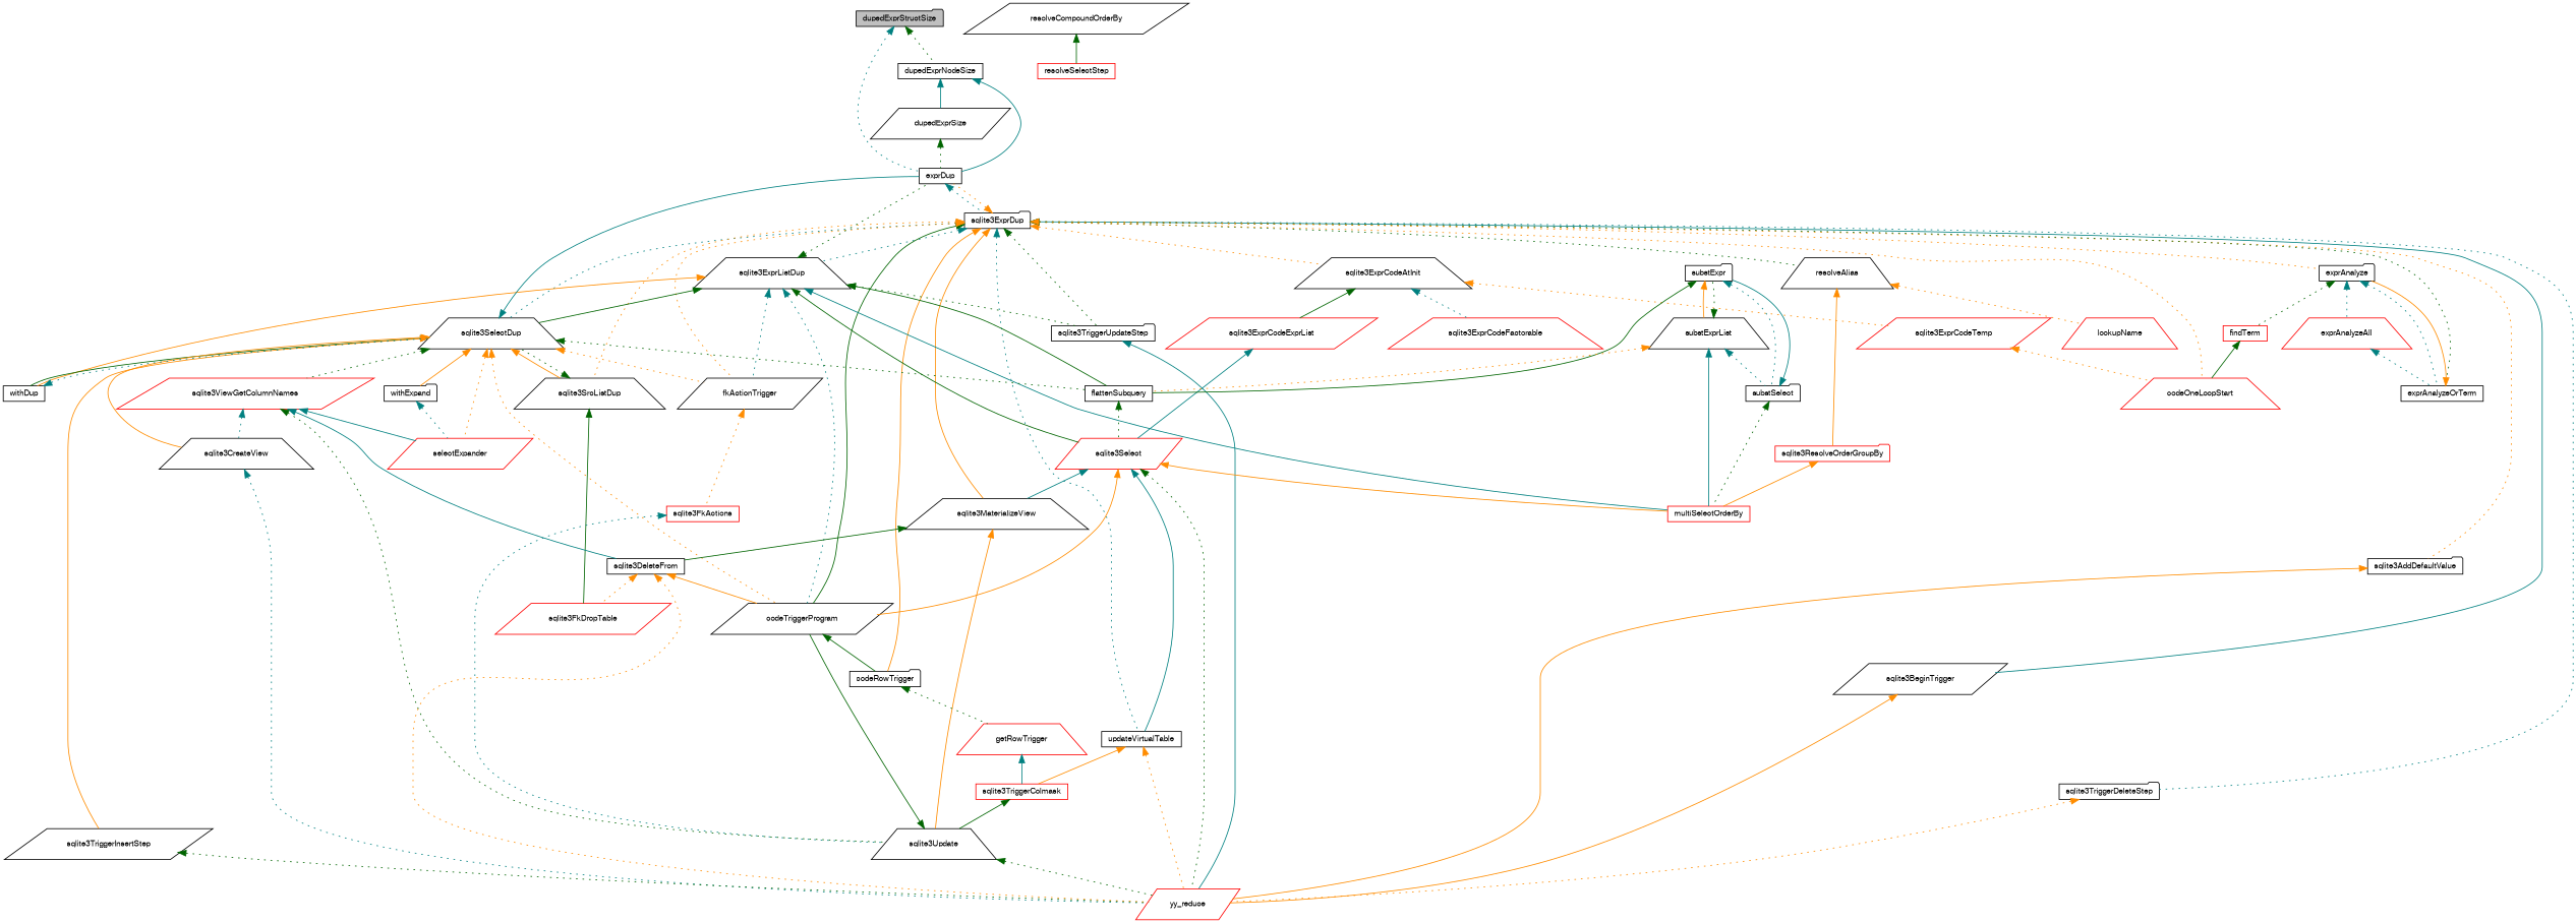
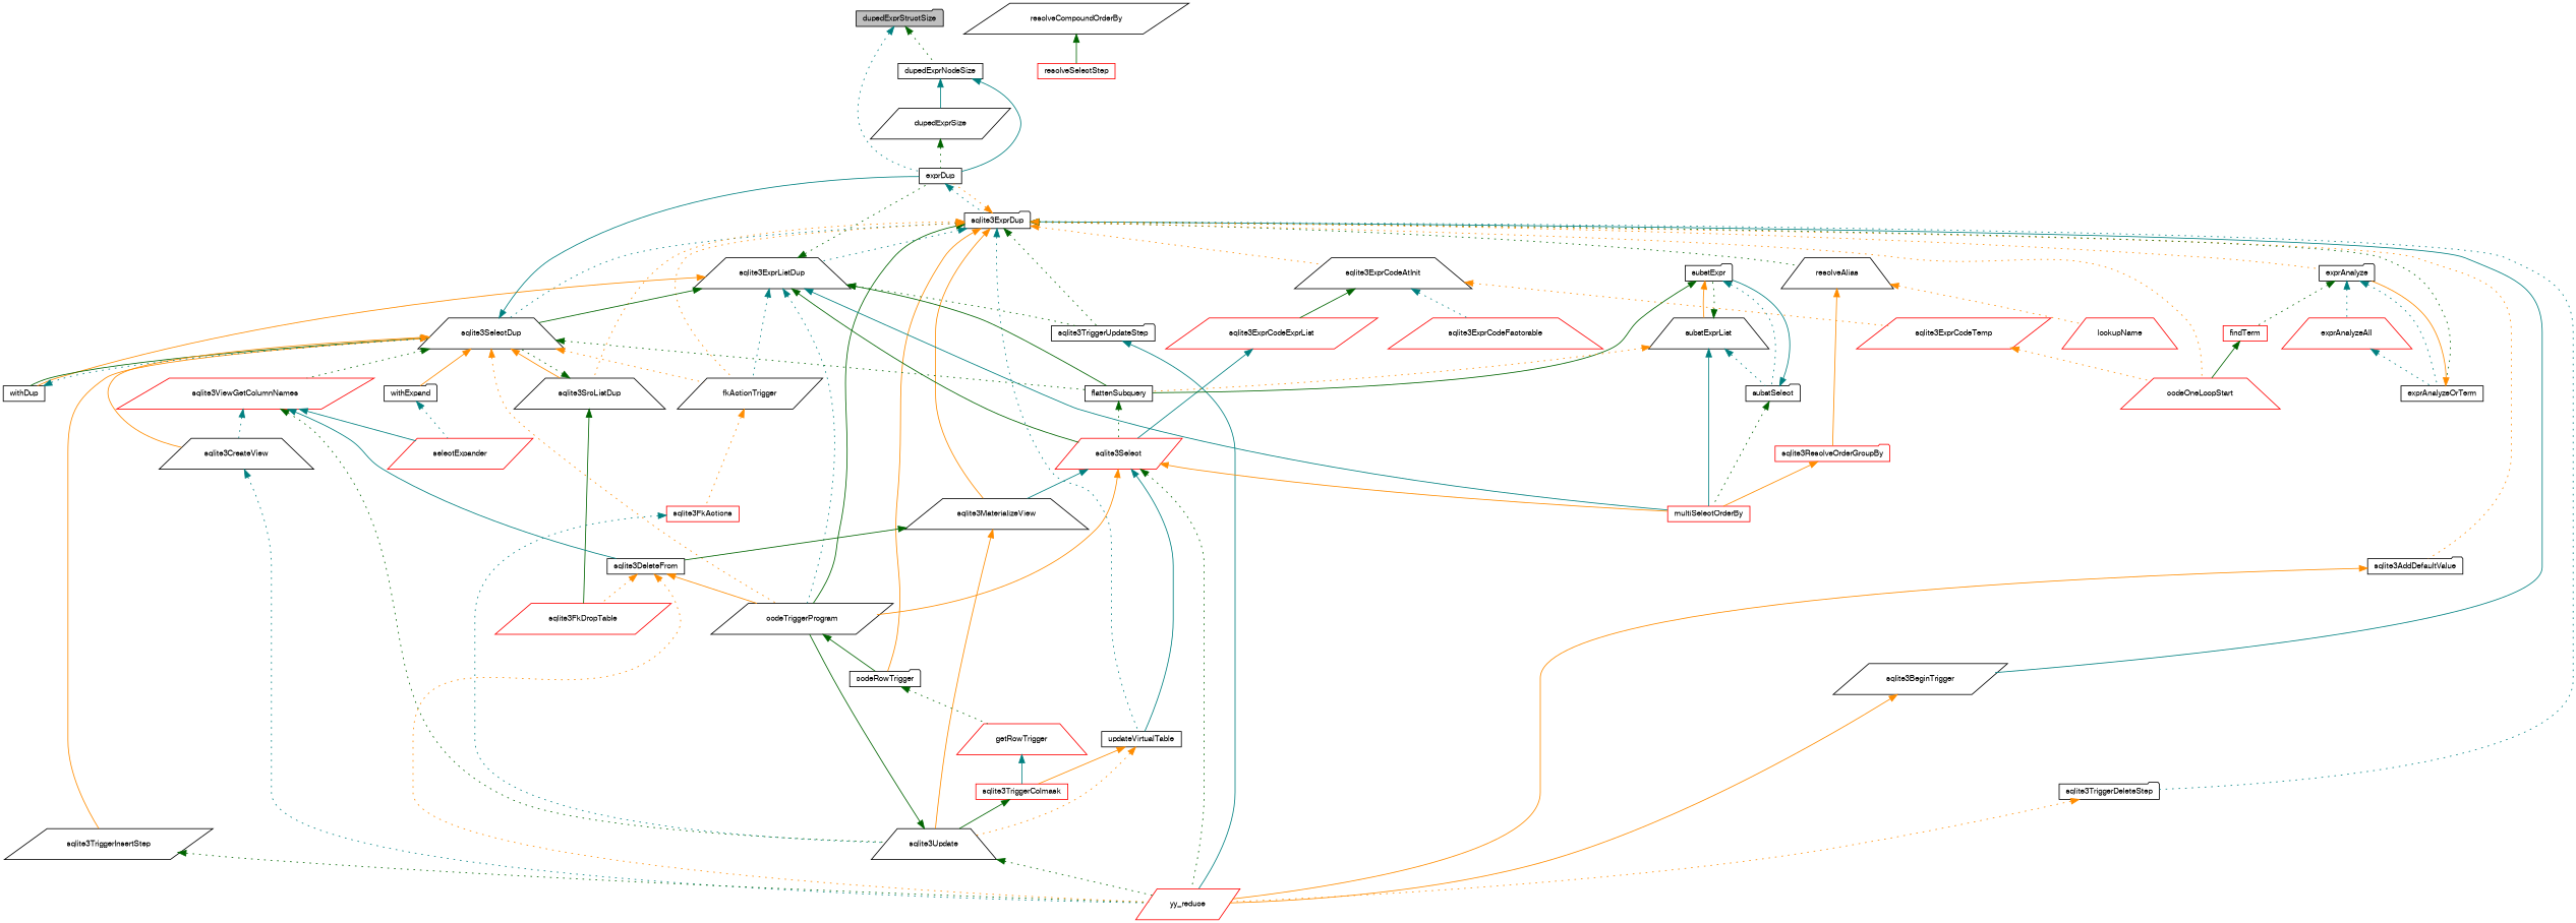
  digraph {
    rankdir=TB
    node [color=black fillcolor=white fontname=FreeSans fontsize=10 shape=trapezium style=filled]
    edge [color=darkorange dir=back fontname=FreeSans fontsize=10 labelfontname=FreeSans labelfontsize=10 style=dotted]
    n1 [fillcolor=grey75 fontcolor=black height=0.2 label=dupedExprStructSize shape=folder width=0.4]
    n2 [height=0.2 label=dupedExprNodeSize shape=box width=0.4]
    n3 [height=0.2 label=exprDup shape=box width=0.4]
    n4 [height=0.2 label=dupedExprSize shape=parallelogram width=0.4]
    n5 [height=0.2 label=sqlite3ExprDup shape=folder width=0.4]
    n6 [height=0.2 label=resolveAlias width=0.4]
    n7 [height=0.2 label=sqlite3ExprListDup width=0.4]
    n8 [height=0.2 label=sqlite3SelectDup width=0.4]
    n9 [height=0.2 label=sqlite3SrcListDup width=0.4]
    n10 [height=0.2 label=sqlite3MaterializeView width=0.4]
    n11 [height=0.2 label=codeTriggerProgram shape=parallelogram width=0.4]
    n12 [height=0.2 label=codeRowTrigger shape=folder width=0.4]
    n13 [height=0.2 label=fkActionTrigger shape=parallelogram width=0.4]
    n14 [height=0.2 label=updateVirtualTable shape=box width=0.4]
    n15 [height=0.2 label=sqlite3TriggerUpdateStep shape=folder width=0.4]
    n16 [height=0.2 label=sqlite3ExprCodeAtInit width=0.4]
    n17 [color=red height=0.2 label=codeOneLoopStart width=0.4]
    n18 [height=0.2 label=sqlite3AddDefaultValue shape=folder width=0.4]
    n19 [height=0.2 label=sqlite3BeginTrigger shape=parallelogram width=0.4]
    n20 [height=0.2 label=sqlite3TriggerDeleteStep shape=folder width=0.4]
    n21 [height=0.2 label=exprAnalyzeOrTerm shape=box width=0.4]
    n22 [height=0.2 label=exprAnalyze shape=folder width=0.4]
    n23 [color=red height=0.2 label=lookupName width=0.4]
    n24 [color=red height=0.2 label=sqlite3ResolveOrderGroupBy shape=folder width=0.4]
    n25 [height=0.2 label=resolveCompoundOrderBy shape=parallelogram width=0.4]
    n26 [color=red height=0.2 label=resolveSelectStep shape=box width=0.4]
    n27 [height=0.2 label=flattenSubquery shape=box width=0.4]
    n28 [color=red height=0.2 label=multiSelectOrderBy shape=box width=0.4]
    n29 [height=0.2 label=withDup shape=box width=0.4]
    n30 [color=red height=0.2 label=sqlite3Select shape=parallelogram width=0.4]
    n31 [height=0.2 label=sqlite3CreateView width=0.4]
    n32 [color=red height=0.2 label=sqlite3ViewGetColumnNames shape=parallelogram width=0.4]
    n33 [color=red height=0.2 label=selectExpander shape=parallelogram width=0.4]
    n34 [height=0.2 label=withExpand shape=folder width=0.4]
    n35 [height=0.2 label=sqlite3TriggerInsertStep shape=parallelogram width=0.4]
    n36 [color=red height=0.2 label=sqlite3FkDropTable shape=parallelogram width=0.4]
    n37 [height=0.2 label=sqlite3DeleteFrom shape=box width=0.4]
    n38 [height=0.2 label=sqlite3Update width=0.4]
    n39 [color=red height=0.2 label=getRowTrigger width=0.4]
    n40 [color=red height=0.2 label=sqlite3FkActions shape=box width=0.4]
    n41 [color=red height=0.2 label=sqlite3TriggerColmask shape=box width=0.4]
    n42 [color=red height=0.2 label=yy_reduce shape=parallelogram width=0.4]
    n43 [color=red height=0.2 label=sqlite3ExprCodeTemp shape=parallelogram width=0.4]
    n44 [color=red height=0.2 label=sqlite3ExprCodeFactorable width=0.4]
    n45 [color=red height=0.2 label=sqlite3ExprCodeExprList shape=parallelogram width=0.4]
    n46 [height=0.2 label=substExpr shape=folder width=0.4]
    n47 [height=0.2 label=substExprList width=0.4]
    n48 [height=0.2 label=substSelect shape=folder width=0.4]
    n49 [color=red height=0.2 label=findTerm shape=box width=0.4]
    n50 [color=red height=0.2 label=exprAnalyzeAll width=0.4]
    n1 -> n2 [color=darkgreen]
    n1 -> n3 [color=teal]
    n2 -> n3 [color=teal style=solid]
    n2 -> n4 [color=teal style=solid]
    n3 -> n5 [color=teal]
    n4 -> n3 [color=darkgreen]
    n5 -> n3
    n5 -> n6 [color=darkgreen]
    n5 -> n7 [color=teal]
    n5 -> n8 [color=teal]
    n5 -> n9
    n5 -> n10 [style=solid]
    n5 -> n11 [color=darkgreen style=solid]
    n5 -> n12 [style=solid]
    n5 -> n13
    n5 -> n14 [color=teal]
    n5 -> n15 [color=darkgreen]
    n5 -> n16
    n5 -> n17
    n5 -> n18
    n5 -> n19 [color=teal style=solid]
    n5 -> n20 [color=teal]
    n5 -> n21 [color=darkgreen]
    n5 -> n22
    n6 -> n23
    n6 -> n24 [style=solid]
    n7 -> n3 [color=darkgreen]
    n7 -> n8 [color=darkgreen style=solid]
    n7 -> n11 [color=teal]
    n7 -> n13 [color=teal]
    n7 -> n15 [color=darkgreen]
    n7 -> n27 [color=darkgreen style=solid]
    n7 -> n28 [color=teal style=solid]
    n7 -> n29 [style=solid]
    n7 -> n30 [color=darkgreen style=solid]
    n8 -> n3 [color=teal style=solid]
    n8 -> n9 [style=solid]
    n8 -> n11
    n8 -> n13
    n8 -> n27 [color=darkgreen]
    n8 -> n29 [color=darkgreen style=solid]
    n8 -> n31 [style=solid]
    n8 -> n32 [color=darkgreen]
-   n8 -> n33
    n8 -> n34 [style=solid]
    n8 -> n35 [style=solid]
    n9 -> n8 [color=darkgreen]
    n9 -> n36 [color=darkgreen style=solid]
    n10 -> n37 [color=darkgreen style=solid]
    n10 -> n38 [style=solid]
    n11 -> n12 [color=darkgreen style=solid]
    n12 -> n39 [color=darkgreen]
    n13 -> n40
-   n14 -> n42
+   n14 -> n38
    n14 -> n41 [style=solid]
    n15 -> n42 [color=teal style=solid]
    n16 -> n43
    n16 -> n44 [color=teal]
    n16 -> n45 [color=darkgreen style=solid]
    n18 -> n42 [style=solid]
    n19 -> n42 [style=solid]
    n20 -> n42
    n21 -> n22 [style=solid]
    n22 -> n21 [color=teal]
    n22 -> n49 [color=darkgreen]
    n22 -> n50 [color=teal]
    n24 -> n28 [style=solid]
    n25 -> n26 [color=darkgreen style=solid]
    n27 -> n30 [color=darkgreen]
    n29 -> n8 [color=teal]
    n30 -> n10 [color=teal style=solid]
    n30 -> n11 [style=solid]
    n30 -> n14 [color=teal style=solid]
    n30 -> n28 [style=solid]
    n30 -> n42 [color=darkgreen]
    n31 -> n42 [color=teal]
    n32 -> n31 [color=teal]
    n32 -> n33 [color=teal style=solid]
    n32 -> n37 [color=teal style=solid]
    n32 -> n38 [color=darkgreen]
    n34 -> n33 [color=teal]
    n35 -> n42 [color=darkgreen]
    n37 -> n11 [style=solid]
    n37 -> n36
    n37 -> n42
    n38 -> n11 [color=darkgreen style=solid]
    n38 -> n42 [color=darkgreen]
    n39 -> n41 [color=teal style=solid]
    n40 -> n38 [color=teal]
    n41 -> n38 [color=darkgreen style=solid]
    n43 -> n17
    n45 -> n30 [color=teal style=solid]
    n46 -> n27 [color=darkgreen style=solid]
    n46 -> n47 [style=solid]
    n46 -> n48 [color=teal]
    n47 -> n27
    n47 -> n28 [color=teal style=solid]
    n47 -> n46 [color=darkgreen]
    n47 -> n48 [color=teal]
    n48 -> n28 [color=darkgreen]
    n48 -> n46 [color=teal style=solid]
    n49 -> n17 [color=darkgreen style=solid]
    n50 -> n21 [color=teal]
  }
